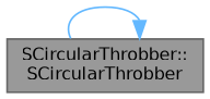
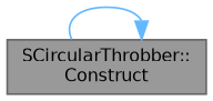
  digraph {
    rankdir=LR
-   n1 [color=gray40 fillcolor=grey60 fontcolor=black fontname=Helvetica fontsize=10 height=0.2 label="SCircularThrobber::\lSCircularThrobber" shape=box style=filled width=0.4]
+   n1 [color=gray40 fillcolor=grey60 fontcolor=black fontname=Helvetica fontsize=10 height=0.2 label="SCircularThrobber::\lConstruct" shape=box style=filled width=0.4]
    n1 -> n1 [color=steelblue1 fontname=Helvetica fontsize=10 labelfontname=Helvetica labelfontsize=10 style=solid]
  }
